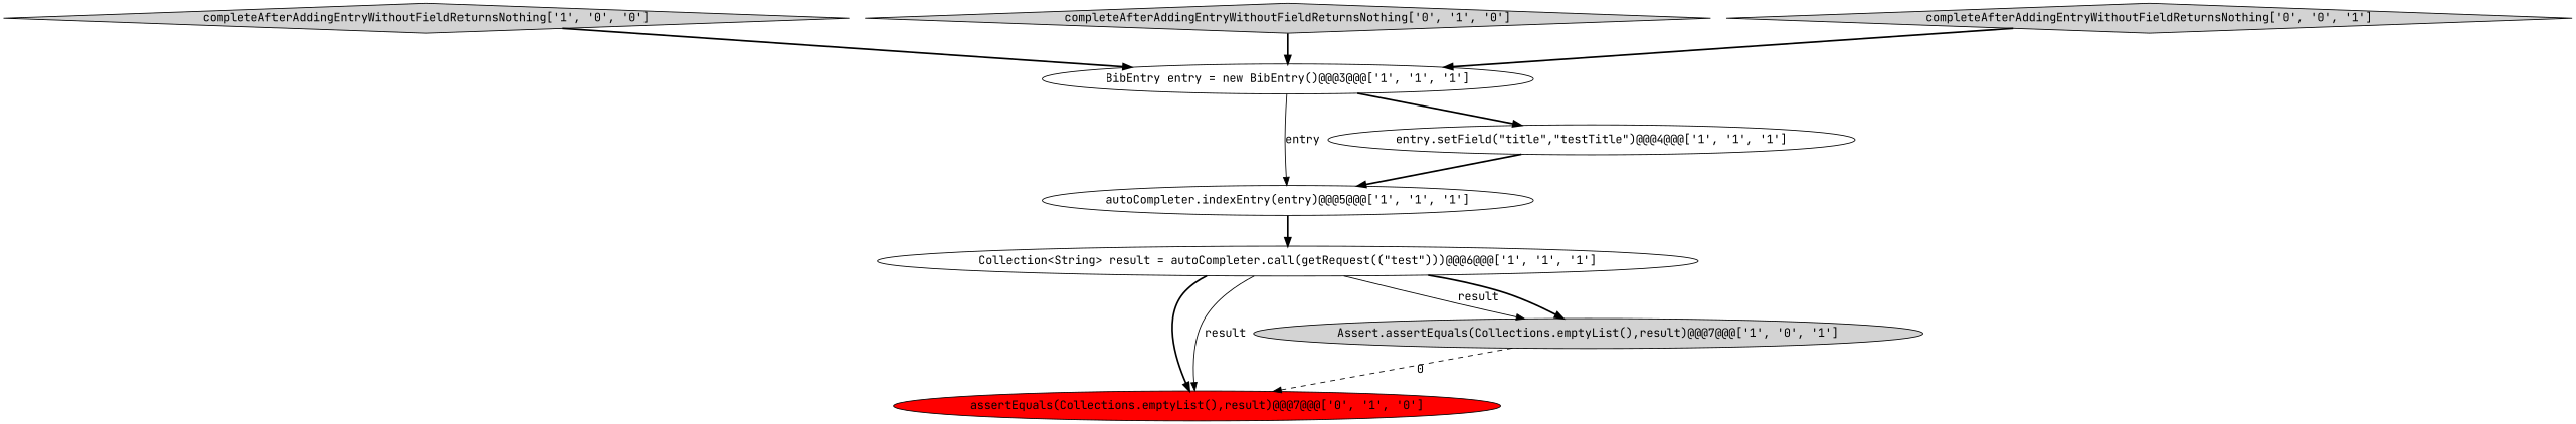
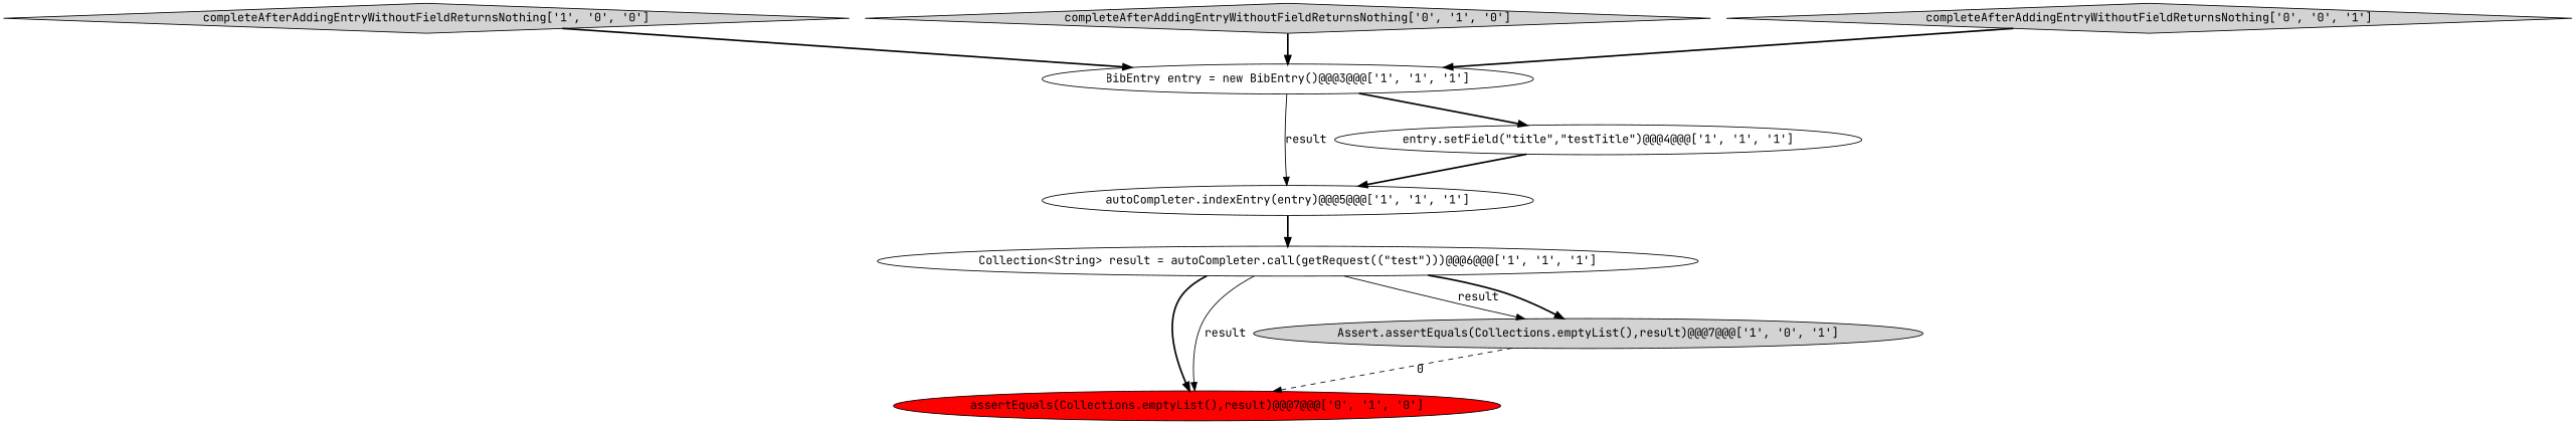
  digraph {
    fontname="JetBrains Mono"
    node [fillcolor=white shape=ellipse style=filled fontname="JetBrains Mono"]
    edge [style=bold fontname="JetBrains Mono"]
    n1 [fillcolor=red label="assertEquals(Collections.emptyList(),result)@@@7@@@['0', '1', '0']"]
    n2 [label="autoCompleter.indexEntry(entry)@@@5@@@['1', '1', '1']"]
    n3 [label="Collection<String> result = autoCompleter.call(getRequest((\"test\")))@@@6@@@['1', '1', '1']"]
    n4 [fillcolor=lightgray label="completeAfterAddingEntryWithoutFieldReturnsNothing['1', '0', '0']" shape=diamond]
    n5 [label="BibEntry entry = new BibEntry()@@@3@@@['1', '1', '1']"]
    n6 [fillcolor=lightgray label="completeAfterAddingEntryWithoutFieldReturnsNothing['0', '1', '0']" shape=diamond]
    n7 [label="entry.setField(\"title\",\"testTitle\")@@@4@@@['1', '1', '1']"]
    n8 [fillcolor=lightgray label="Assert.assertEquals(Collections.emptyList(),result)@@@7@@@['1', '0', '1']"]
    n9 [fillcolor=lightgray label="completeAfterAddingEntryWithoutFieldReturnsNothing['0', '0', '1']" shape=diamond]
    n2 -> n3
    n3 -> n1
    n3 -> n1 [label=result style=solid]
    n3 -> n8 [label=result style=solid]
    n3 -> n8
    n4 -> n5
-   n5 -> n2 [label=entry style=solid]
+   n5 -> n2 [label=result style=solid]
    n5 -> n7
    n6 -> n5
    n7 -> n2
    n8 -> n1 [label=0 style=dashed]
    n9 -> n5
  }
